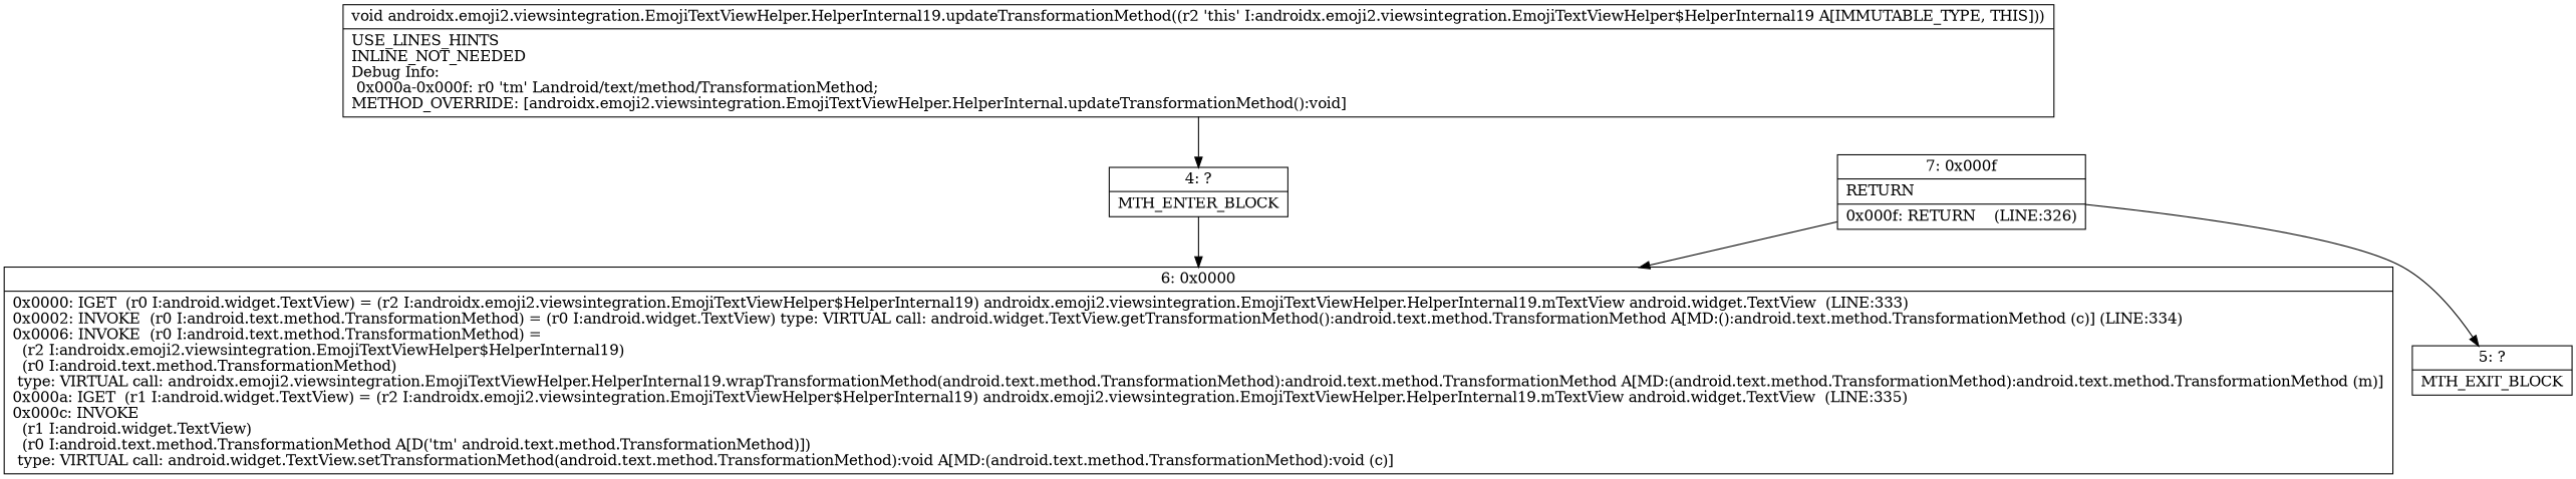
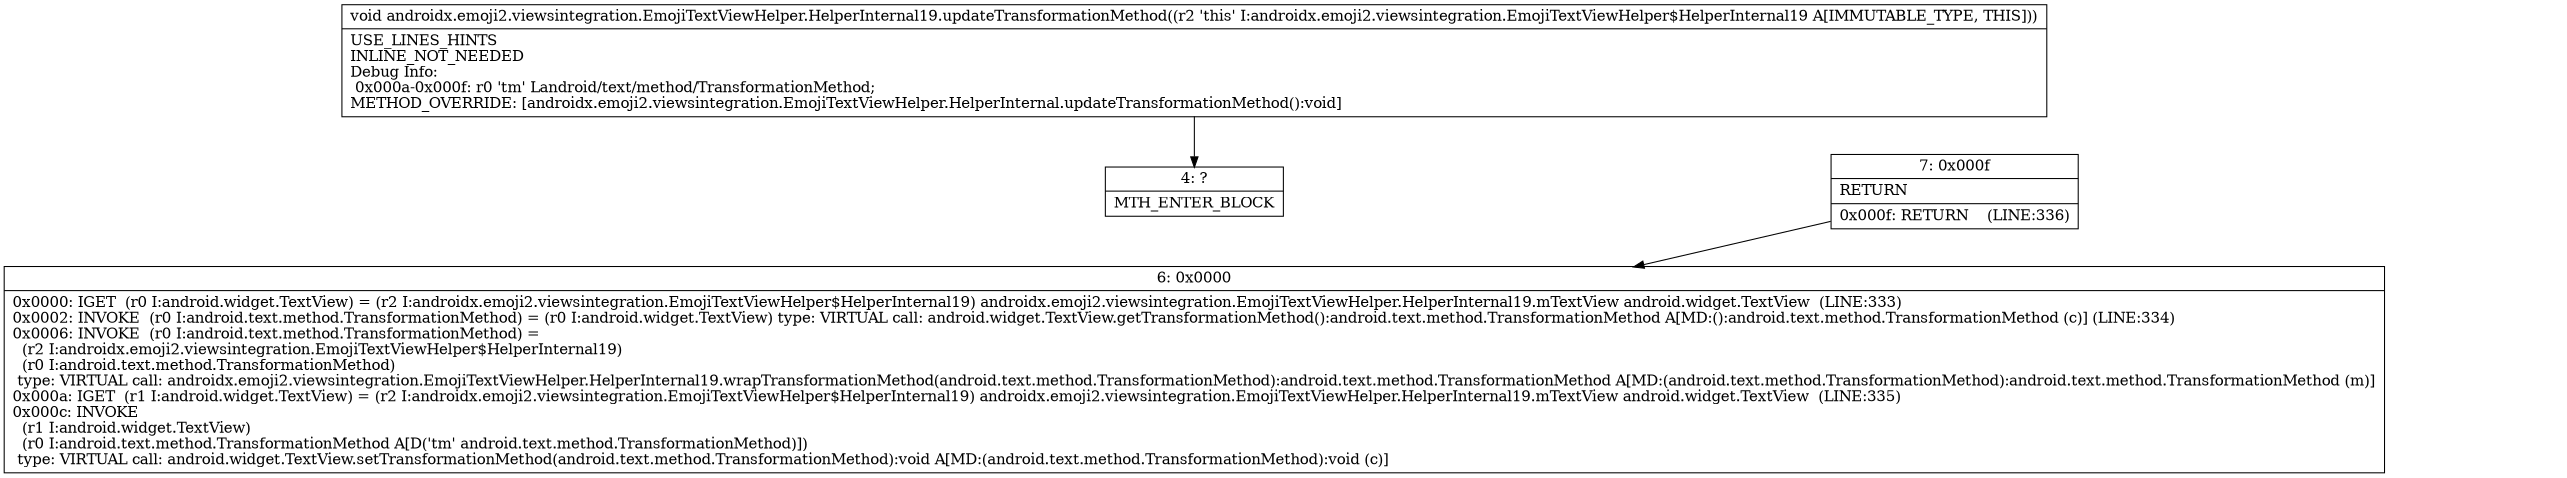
  digraph {
    node [shape=record]
    n1 [label="{4\:\ ?|MTH_ENTER_BLOCK\l}"]
    n2 [label="{6\:\ 0x0000|0x0000: IGET  (r0 I:android.widget.TextView) = (r2 I:androidx.emoji2.viewsintegration.EmojiTextViewHelper$HelperInternal19) androidx.emoji2.viewsintegration.EmojiTextViewHelper.HelperInternal19.mTextView android.widget.TextView  (LINE:333)\l0x0002: INVOKE  (r0 I:android.text.method.TransformationMethod) = (r0 I:android.widget.TextView) type: VIRTUAL call: android.widget.TextView.getTransformationMethod():android.text.method.TransformationMethod A[MD:():android.text.method.TransformationMethod (c)] (LINE:334)\l0x0006: INVOKE  (r0 I:android.text.method.TransformationMethod) = \l  (r2 I:androidx.emoji2.viewsintegration.EmojiTextViewHelper$HelperInternal19)\l  (r0 I:android.text.method.TransformationMethod)\l type: VIRTUAL call: androidx.emoji2.viewsintegration.EmojiTextViewHelper.HelperInternal19.wrapTransformationMethod(android.text.method.TransformationMethod):android.text.method.TransformationMethod A[MD:(android.text.method.TransformationMethod):android.text.method.TransformationMethod (m)]\l0x000a: IGET  (r1 I:android.widget.TextView) = (r2 I:androidx.emoji2.viewsintegration.EmojiTextViewHelper$HelperInternal19) androidx.emoji2.viewsintegration.EmojiTextViewHelper.HelperInternal19.mTextView android.widget.TextView  (LINE:335)\l0x000c: INVOKE  \l  (r1 I:android.widget.TextView)\l  (r0 I:android.text.method.TransformationMethod A[D('tm' android.text.method.TransformationMethod)])\l type: VIRTUAL call: android.widget.TextView.setTransformationMethod(android.text.method.TransformationMethod):void A[MD:(android.text.method.TransformationMethod):void (c)]\l}"]
-   n3 [label="{7\:\ 0x000f|RETURN\l|0x000f: RETURN    (LINE:326)\l}"]
-   n4 [label="{5\:\ ?|MTH_EXIT_BLOCK\l}"]
+   n3 [label="{7\:\ 0x000f|RETURN\l|0x000f: RETURN    (LINE:336)\l}"]
    n5 [label="{void androidx.emoji2.viewsintegration.EmojiTextViewHelper.HelperInternal19.updateTransformationMethod((r2 'this' I:androidx.emoji2.viewsintegration.EmojiTextViewHelper$HelperInternal19 A[IMMUTABLE_TYPE, THIS]))  | USE_LINES_HINTS\lINLINE_NOT_NEEDED\lDebug Info:\l  0x000a\-0x000f: r0 'tm' Landroid\/text\/method\/TransformationMethod;\lMETHOD_OVERRIDE: [androidx.emoji2.viewsintegration.EmojiTextViewHelper.HelperInternal.updateTransformationMethod():void]\l}"]
-   n1 -> n2
    n3 -> n2
-   n3 -> n4
    n5 -> n1
  }
